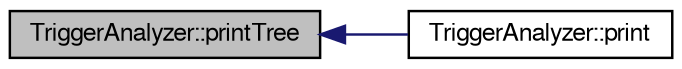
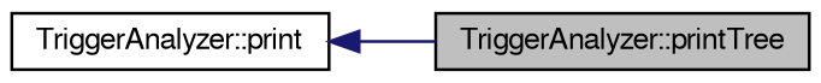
  digraph {
    rankdir=LR
    node [color=black fontname=FreeSans fontsize=10 shape=record]
    n1 [fillcolor=grey75 fontcolor=black height=0.2 label="TriggerAnalyzer::printTree" style=filled width=0.4]
    n2 [height=0.2 label="TriggerAnalyzer::print" width=0.4]
-   n1 -> n2 [color=midnightblue dir=back fontname=FreeSans fontsize=10 labelfontname=FreeSans labelfontsize=10 style=solid]
+   n2 -> n1 [color=midnightblue dir=back fontname=FreeSans fontsize=10 labelfontname=FreeSans labelfontsize=10 style=solid]
  }
